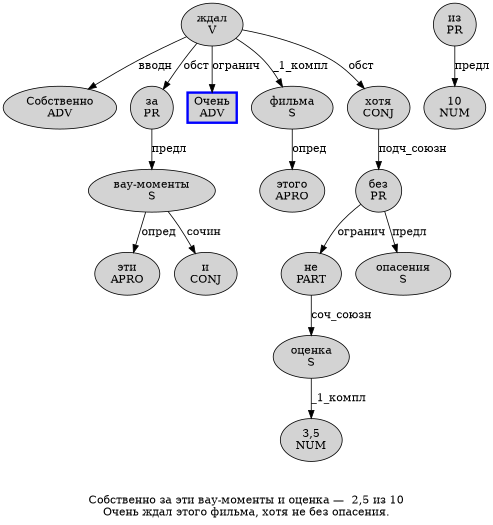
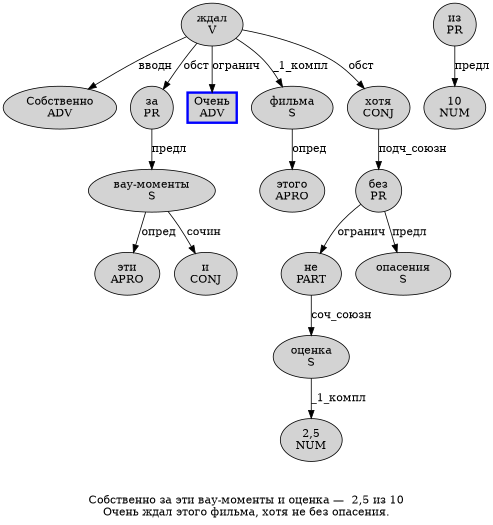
  digraph {
    label="Собственно за эти вау-моменты и оценка —  2,5 из 10\nОчень ждал этого фильма, хотя не без опасения."
    node [fillcolor=lightgray penwidth=1 shape=ellipse style=filled]
    n1 [label="Собственно\nADV"]
    n2 [label="за\nPR"]
    n3 [label="вау-моменты\nS"]
    n4 [label="эти\nAPRO"]
    n5 [label="и\nCONJ"]
    n6 [label="оценка\nS"]
-   n7 [label="3,5\nNUM"]
+   n7 [label="2,5\nNUM"]
    n8 [label="из\nPR"]
    n9 [label="10\nNUM"]
    n10 [color=blue label="Очень\nADV" penwidth=3 shape=box]
    n11 [label="ждал\nV"]
    n12 [label="фильма\nS"]
    n13 [label="хотя\nCONJ"]
    n14 [label="этого\nAPRO"]
    n15 [label="без\nPR"]
    n16 [label="не\nPART"]
    n17 [label="опасения\nS"]
    n2 -> n3 [label="предл"]
    n3 -> n4 [label="опред"]
    n3 -> n5 [label="сочин"]
    n6 -> n7 [label="_1_компл"]
    n8 -> n9 [label="предл"]
    n11 -> n1 [label="вводн"]
    n11 -> n2 [label="обст"]
    n11 -> n10 [label="огранич"]
    n11 -> n12 [label="_1_компл"]
    n11 -> n13 [label="обст"]
    n12 -> n14 [label="опред"]
    n13 -> n15 [label="подч_союзн"]
    n15 -> n16 [label="огранич"]
    n15 -> n17 [label="предл"]
    n16 -> n6 [label="соч_союзн"]
  }
